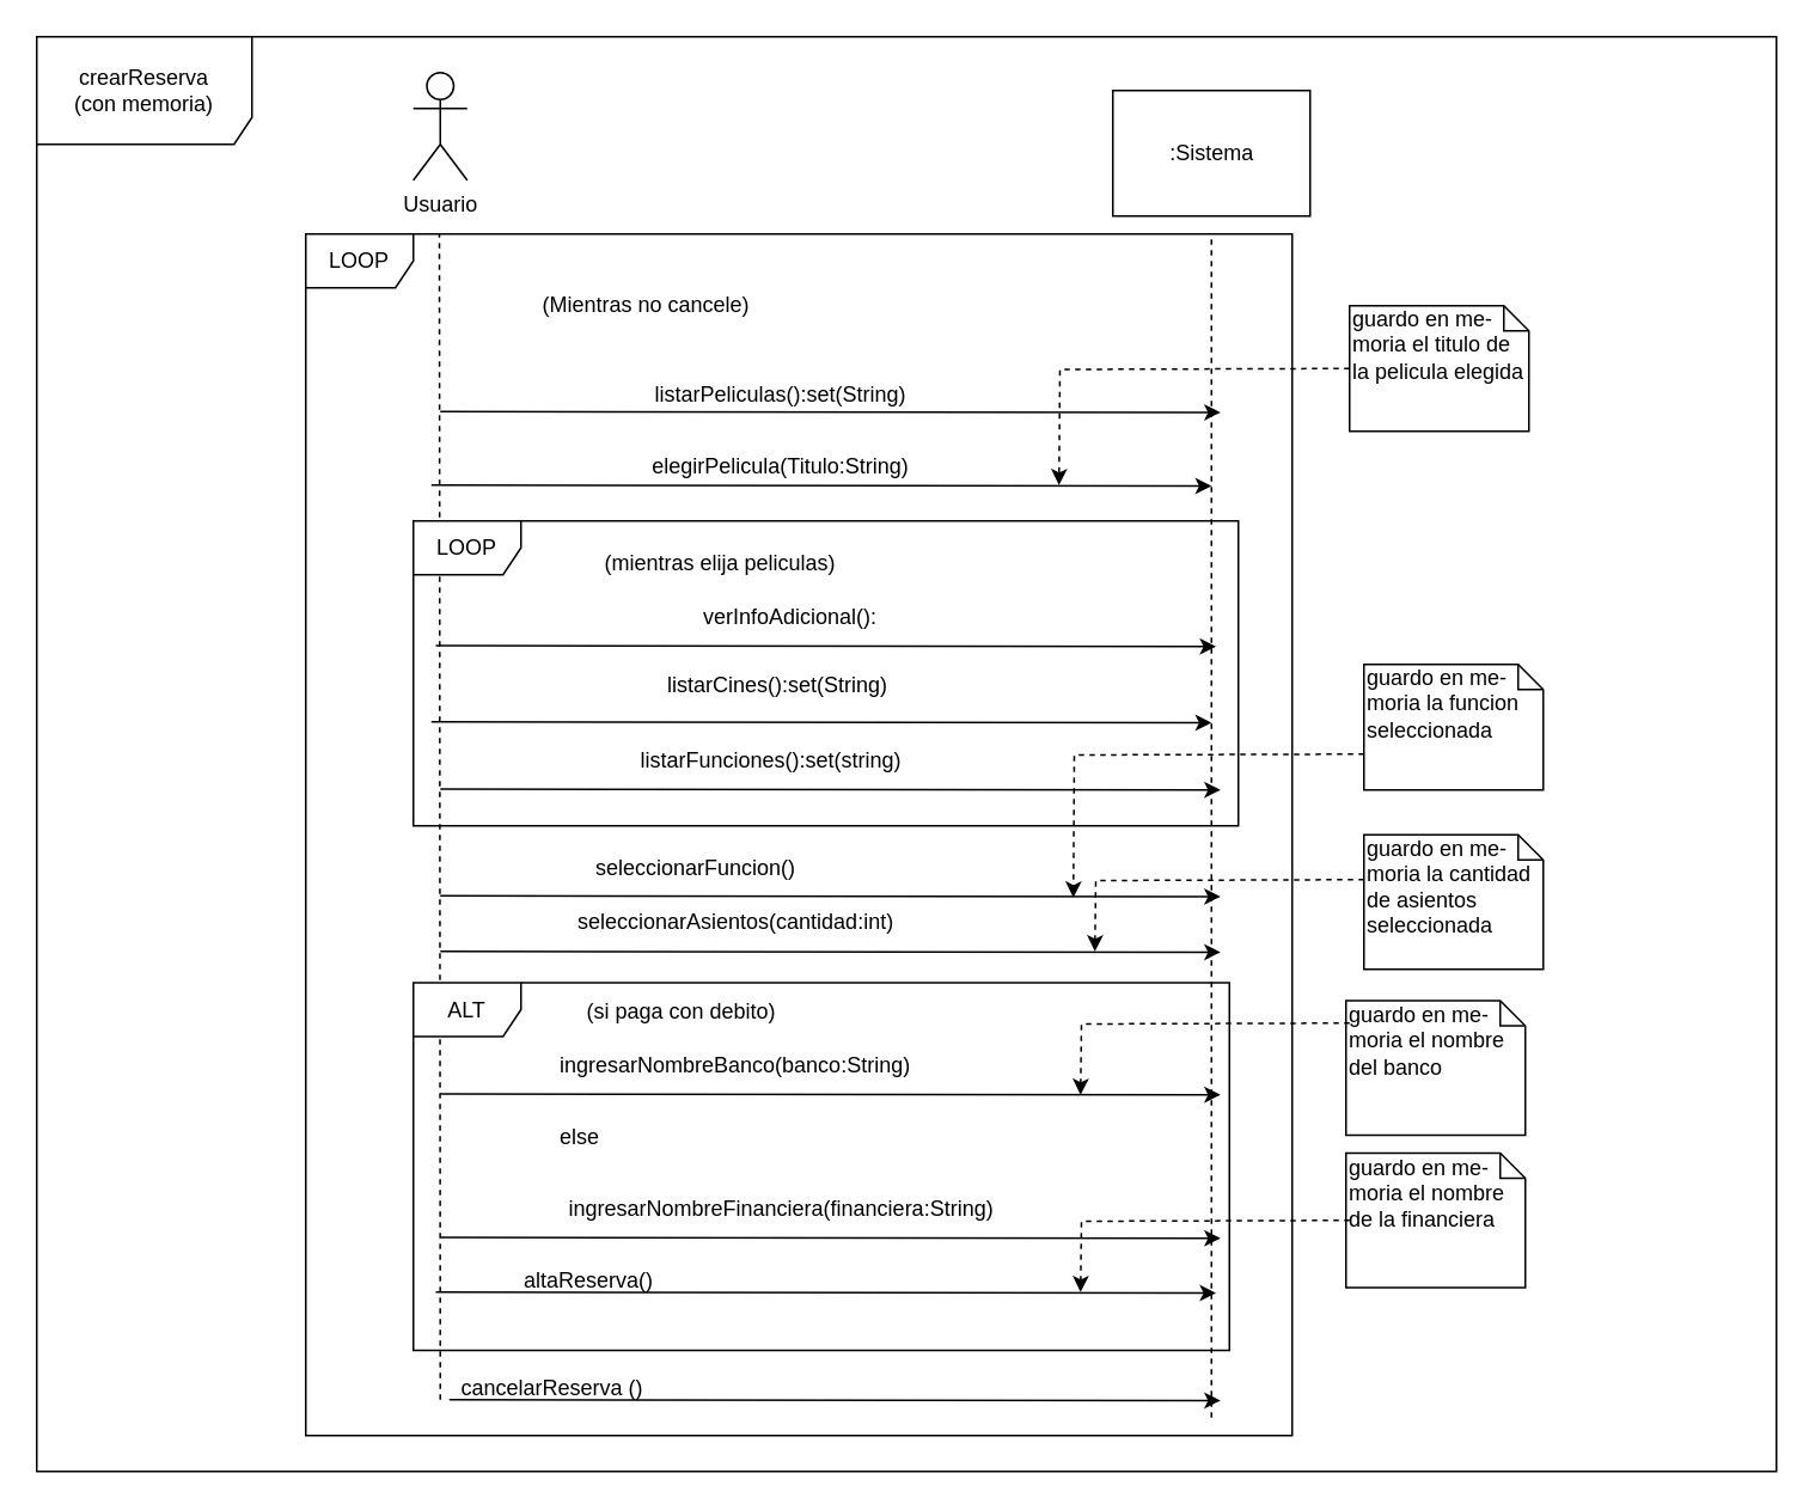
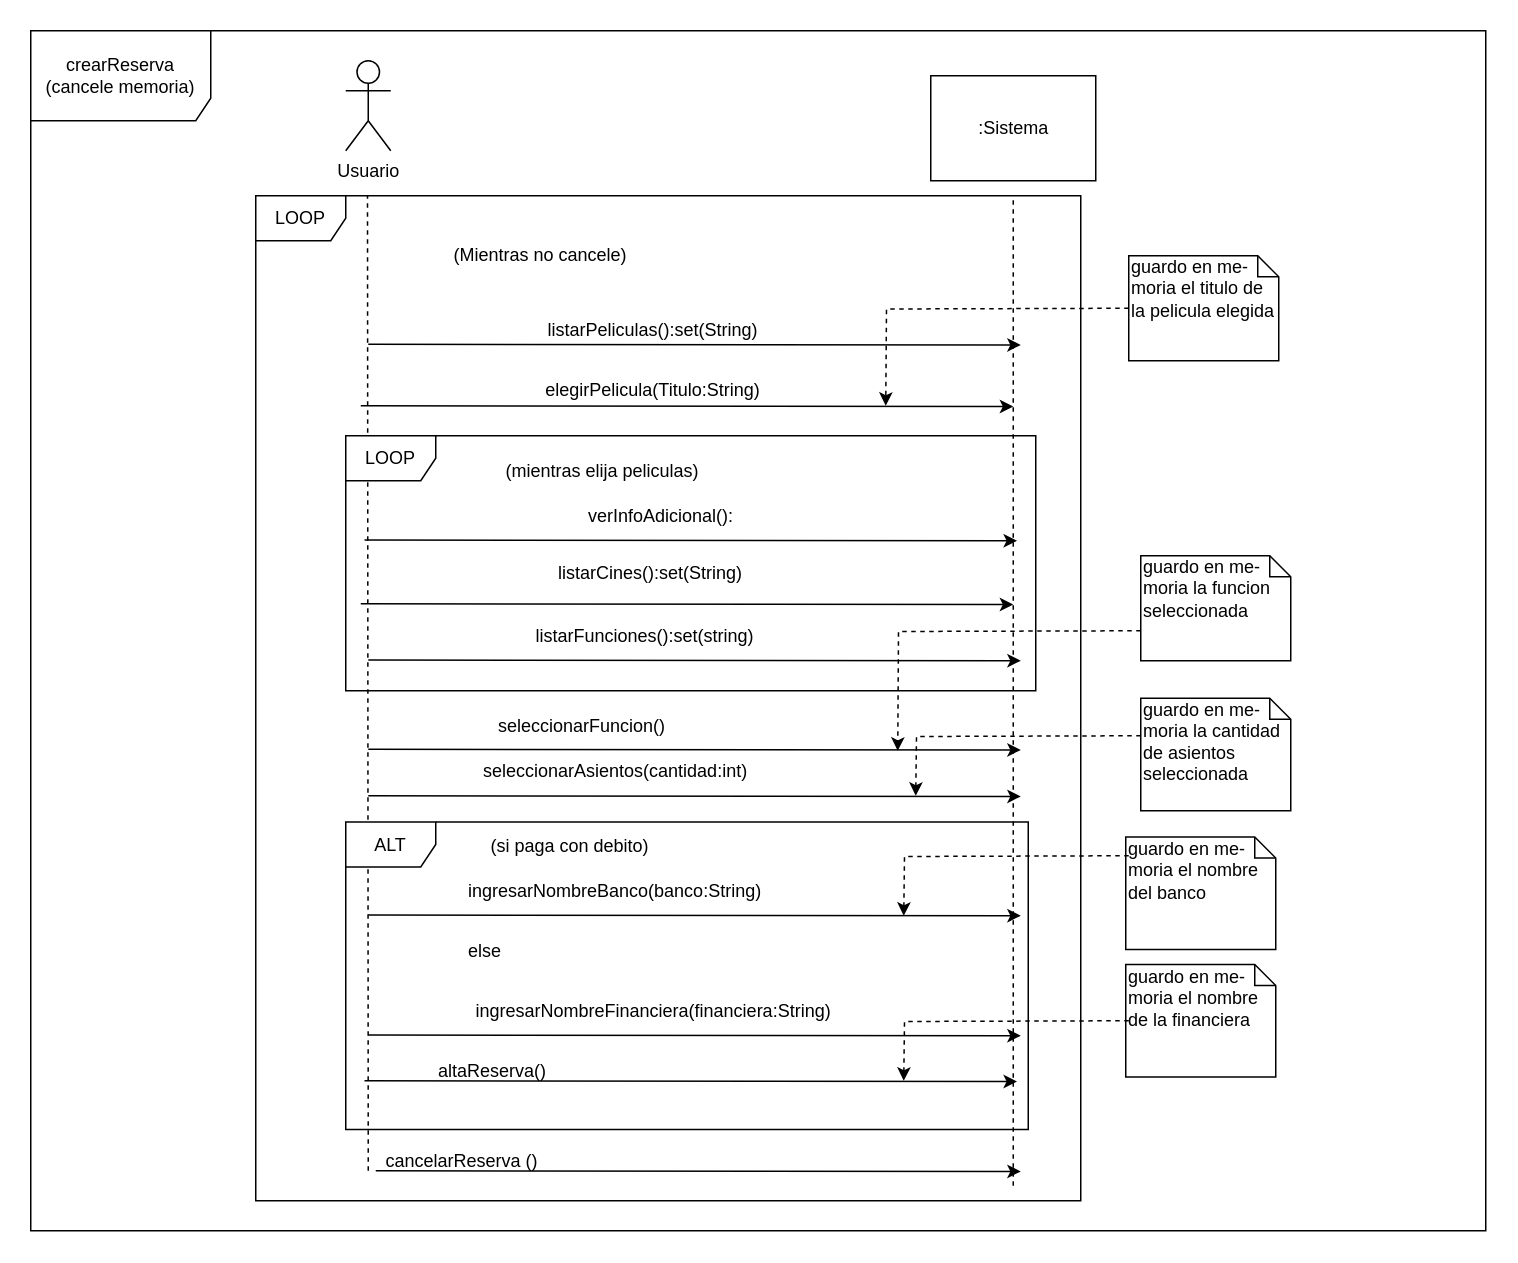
  <mxCell id="0" />
  <mxCell id="1" parent="0" />
  <mxCell id="2" value="Usuario" style="shape=umlActor;verticalLabelPosition=bottom;labelBackgroundColor=#ffffff;verticalAlign=top;html=1;" vertex="1" parent="1"><mxGeometry x="230" y="40" width="30" height="60" as="geometry" /></mxCell>
  <mxCell id="3" value=":Sistema" style="html=1;" vertex="1" parent="1"><mxGeometry x="620" y="50" width="110" height="70" as="geometry" /></mxCell>
  <mxCell id="4" value="(Mientras no cancele)" style="text;html=1;strokeColor=none;fillColor=none;align=center;verticalAlign=middle;whiteSpace=wrap;rounded=0;" vertex="1" parent="1"><mxGeometry x="235" y="160" width="250" height="20" as="geometry" /></mxCell>
  <mxCell id="5" value="listarPeliculas():set(String)" style="text;html=1;strokeColor=none;fillColor=none;align=center;verticalAlign=middle;whiteSpace=wrap;rounded=0;" vertex="1" parent="1"><mxGeometry x="415" y="210" width="40" height="20" as="geometry" /></mxCell>
  <mxCell id="6" value="elegirPelicula(Titulo:String)" style="text;html=1;strokeColor=none;fillColor=none;align=center;verticalAlign=middle;whiteSpace=wrap;rounded=0;" vertex="1" parent="1"><mxGeometry x="415" y="250" width="40" height="20" as="geometry" /></mxCell>
  <mxCell id="7" value="" style="endArrow=none;dashed=1;html=1;" edge="1" parent="1"><mxGeometry width="50" height="50" relative="1" as="geometry"><mxPoint x="245" y="780" as="sourcePoint" /><mxPoint x="244.5" y="130" as="targetPoint" /></mxGeometry></mxCell>
  <mxCell id="8" value="" style="endArrow=none;dashed=1;html=1;" edge="1" parent="1"><mxGeometry width="50" height="50" relative="1" as="geometry"><mxPoint x="675" y="790" as="sourcePoint" /><mxPoint x="675" y="130" as="targetPoint" /></mxGeometry></mxCell>
  <mxCell id="9" value="" style="endArrow=classic;html=1;" edge="1" parent="1"><mxGeometry width="50" height="50" relative="1" as="geometry"><mxPoint x="245" y="229" as="sourcePoint" /><mxPoint x="680" y="229.5" as="targetPoint" /></mxGeometry></mxCell>
  <mxCell id="10" value="" style="endArrow=classic;html=1;" edge="1" parent="1"><mxGeometry width="50" height="50" relative="1" as="geometry"><mxPoint x="240" y="270" as="sourcePoint" /><mxPoint x="675" y="270.5" as="targetPoint" /></mxGeometry></mxCell>
  <mxCell id="11" value="(mientras elija peliculas)" style="text;html=1;" vertex="1" parent="1"><mxGeometry x="335" y="300" width="180" height="30" as="geometry" /></mxCell>
  <mxCell id="12" value="verInfoAdicional():" style="text;html=1;" vertex="1" parent="1"><mxGeometry x="390" y="330" width="140" height="30" as="geometry" /></mxCell>
  <mxCell id="13" value="listarCines():set(String)" style="text;html=1;" vertex="1" parent="1"><mxGeometry x="370" y="367.5" width="170" height="35" as="geometry" /></mxCell>
  <mxCell id="14" value="listarFunciones():set(string)" style="text;html=1;" vertex="1" parent="1"><mxGeometry x="355" y="410" width="200" height="30" as="geometry" /></mxCell>
  <mxCell id="15" value="" style="endArrow=classic;html=1;" edge="1" parent="1"><mxGeometry width="50" height="50" relative="1" as="geometry"><mxPoint x="242.5" y="359.5" as="sourcePoint" /><mxPoint x="677.5" y="360" as="targetPoint" /></mxGeometry></mxCell>
  <mxCell id="16" value="" style="endArrow=classic;html=1;" edge="1" parent="1"><mxGeometry width="50" height="50" relative="1" as="geometry"><mxPoint x="240" y="402" as="sourcePoint" /><mxPoint x="675" y="402.5" as="targetPoint" /></mxGeometry></mxCell>
  <mxCell id="17" value="" style="endArrow=classic;html=1;" edge="1" parent="1"><mxGeometry width="50" height="50" relative="1" as="geometry"><mxPoint x="245" y="439.5" as="sourcePoint" /><mxPoint x="680" y="440" as="targetPoint" /></mxGeometry></mxCell>
  <mxCell id="18" value="seleccionarFuncion()" style="text;html=1;" vertex="1" parent="1"><mxGeometry x="330" y="470" width="160" height="30" as="geometry" /></mxCell>
  <mxCell id="19" value="seleccionarAsientos(cantidad:int)" style="text;html=1;" vertex="1" parent="1"><mxGeometry x="320" y="500" width="230" height="30" as="geometry" /></mxCell>
  <mxCell id="20" value="" style="endArrow=classic;html=1;" edge="1" parent="1"><mxGeometry width="50" height="50" relative="1" as="geometry"><mxPoint x="245" y="499" as="sourcePoint" /><mxPoint x="680" y="499.5" as="targetPoint" /></mxGeometry></mxCell>
  <mxCell id="21" value="" style="endArrow=classic;html=1;" edge="1" parent="1"><mxGeometry width="50" height="50" relative="1" as="geometry"><mxPoint x="245" y="530" as="sourcePoint" /><mxPoint x="680" y="530.5" as="targetPoint" /></mxGeometry></mxCell>
  <mxCell id="22" value="(si paga con debito)" style="text;html=1;" vertex="1" parent="1"><mxGeometry x="325" y="550" width="150" height="30" as="geometry" /></mxCell>
  <mxCell id="23" value="ingresarNombreBanco(banco:String)" style="text;html=1;" vertex="1" parent="1"><mxGeometry x="310" y="580" width="180" height="30" as="geometry" /></mxCell>
  <mxCell id="24" value="" style="endArrow=classic;html=1;" edge="1" parent="1"><mxGeometry width="50" height="50" relative="1" as="geometry"><mxPoint x="245" y="609.5" as="sourcePoint" /><mxPoint x="680" y="610" as="targetPoint" /></mxGeometry></mxCell>
  <mxCell id="25" value="ingresarNombreFinanciera(financiera:String)" style="text;html=1;" vertex="1" parent="1"><mxGeometry x="315" y="660" width="190" height="30" as="geometry" /></mxCell>
  <mxCell id="26" value="else" style="text;html=1;" vertex="1" parent="1"><mxGeometry x="310" y="620" width="50" height="30" as="geometry" /></mxCell>
  <mxCell id="27" value="altaReserva()" style="text;html=1;" vertex="1" parent="1"><mxGeometry x="290" y="700" width="110" height="30" as="geometry" /></mxCell>
  <mxCell id="28" value="" style="endArrow=classic;html=1;" edge="1" parent="1"><mxGeometry width="50" height="50" relative="1" as="geometry"><mxPoint x="245" y="689.5" as="sourcePoint" /><mxPoint x="680" y="690" as="targetPoint" /></mxGeometry></mxCell>
  <mxCell id="29" value="" style="endArrow=classic;html=1;" edge="1" parent="1"><mxGeometry width="50" height="50" relative="1" as="geometry"><mxPoint x="242.5" y="720" as="sourcePoint" /><mxPoint x="677.5" y="720.5" as="targetPoint" /></mxGeometry></mxCell>
  <mxCell id="30" value="LOOP" style="shape=umlFrame;whiteSpace=wrap;html=1;" vertex="1" parent="1"><mxGeometry x="230" y="290" width="460" height="170" as="geometry" /></mxCell>
  <mxCell id="31" value="LOOP" style="shape=umlFrame;whiteSpace=wrap;html=1;" vertex="1" parent="1"><mxGeometry x="170" y="130" width="550" height="670" as="geometry" /></mxCell>
  <mxCell id="32" value="ALT" style="shape=umlFrame;whiteSpace=wrap;html=1;" vertex="1" parent="1"><mxGeometry x="230" y="547.5" width="455" height="205" as="geometry" /></mxCell>
  <mxCell id="33" value="cancelarReserva ()" style="text;html=1;" vertex="1" parent="1"><mxGeometry x="255" y="760" width="140" height="30" as="geometry" /></mxCell>
  <mxCell id="34" value="" style="endArrow=classic;html=1;" edge="1" parent="1"><mxGeometry width="50" height="50" relative="1" as="geometry"><mxPoint x="250" y="780" as="sourcePoint" /><mxPoint x="680" y="780.5" as="targetPoint" /></mxGeometry></mxCell>
  <mxCell id="35" value="&lt;div&gt;guardo en me-&lt;/div&gt;&lt;div&gt;moria el titulo de la pelicula elegida&lt;br&gt;&lt;/div&gt;" style="shape=note;whiteSpace=wrap;html=1;size=14;verticalAlign=top;align=left;spacingTop=-6;" vertex="1" parent="1"><mxGeometry x="752" y="170" width="100" height="70" as="geometry" /></mxCell>
  <mxCell id="36" value="" style="edgeStyle=orthogonalEdgeStyle;rounded=0;orthogonalLoop=1;jettySize=auto;html=1;dashed=1;" edge="1" parent="1"><mxGeometry relative="1" as="geometry"><mxPoint x="590" y="270" as="targetPoint" /><mxPoint x="752" y="205" as="sourcePoint" /></mxGeometry></mxCell>
  <mxCell id="37" value="&lt;div&gt;guardo en me-&lt;/div&gt;&lt;div&gt;moria la funcion seleccionada&lt;br&gt;&lt;/div&gt;" style="shape=note;whiteSpace=wrap;html=1;size=14;verticalAlign=top;align=left;spacingTop=-6;" vertex="1" parent="1"><mxGeometry x="760" y="370" width="100" height="70" as="geometry" /></mxCell>
  <mxCell id="38" value="" style="edgeStyle=orthogonalEdgeStyle;rounded=0;orthogonalLoop=1;jettySize=auto;html=1;dashed=1;" edge="1" parent="1"><mxGeometry relative="1" as="geometry"><mxPoint x="598" y="500" as="targetPoint" /><mxPoint x="760" y="420" as="sourcePoint" /></mxGeometry></mxCell>
  <mxCell id="39" value="&lt;div&gt;guardo en me-&lt;/div&gt;&lt;div&gt;moria la cantidad de asientos seleccionada&lt;br&gt;&lt;/div&gt;" style="shape=note;whiteSpace=wrap;html=1;size=14;verticalAlign=top;align=left;spacingTop=-6;" vertex="1" parent="1"><mxGeometry x="760" y="465" width="100" height="75" as="geometry" /></mxCell>
  <mxCell id="40" value="" style="edgeStyle=orthogonalEdgeStyle;rounded=0;orthogonalLoop=1;jettySize=auto;html=1;dashed=1;" edge="1" parent="1"><mxGeometry relative="1" as="geometry"><mxPoint x="610" y="530" as="targetPoint" /><mxPoint x="760" y="490" as="sourcePoint" /></mxGeometry></mxCell>
  <mxCell id="41" value="&lt;div&gt;guardo en me-&lt;/div&gt;&lt;div&gt;moria el nombre del banco&lt;br&gt;&lt;/div&gt;" style="shape=note;whiteSpace=wrap;html=1;size=14;verticalAlign=top;align=left;spacingTop=-6;" vertex="1" parent="1"><mxGeometry x="750" y="557.5" width="100" height="75" as="geometry" /></mxCell>
  <mxCell id="42" value="&lt;div&gt;guardo en me-&lt;/div&gt;&lt;div&gt;moria el nombre de la financiera&lt;br&gt;&lt;/div&gt;" style="shape=note;whiteSpace=wrap;html=1;size=14;verticalAlign=top;align=left;spacingTop=-6;" vertex="1" parent="1"><mxGeometry x="750" y="642.5" width="100" height="75" as="geometry" /></mxCell>
  <mxCell id="43" value="" style="edgeStyle=orthogonalEdgeStyle;rounded=0;orthogonalLoop=1;jettySize=auto;html=1;dashed=1;" edge="1" parent="1"><mxGeometry relative="1" as="geometry"><mxPoint x="602" y="720" as="targetPoint" /><mxPoint x="752" y="680" as="sourcePoint" /></mxGeometry></mxCell>
  <mxCell id="44" value="" style="edgeStyle=orthogonalEdgeStyle;rounded=0;orthogonalLoop=1;jettySize=auto;html=1;dashed=1;" edge="1" parent="1"><mxGeometry relative="1" as="geometry"><mxPoint x="602" y="610" as="targetPoint" /><mxPoint x="752" y="570" as="sourcePoint" /></mxGeometry></mxCell>
- <mxCell id="45" value="&lt;div&gt;crearReserva&lt;/div&gt;&lt;div&gt;(con memoria)&lt;/div&gt;" style="shape=umlFrame;whiteSpace=wrap;html=1;width=120;height=60;" vertex="1" parent="1"><mxGeometry x="20" y="20" width="970" height="800" as="geometry" /></mxCell>
+ <mxCell id="45" value="&lt;div&gt;crearReserva&lt;/div&gt;&lt;div&gt;(cancele memoria)&lt;/div&gt;" style="shape=umlFrame;whiteSpace=wrap;html=1;width=120;height=60;" vertex="1" parent="1"><mxGeometry x="20" y="20" width="970" height="800" as="geometry" /></mxCell>
